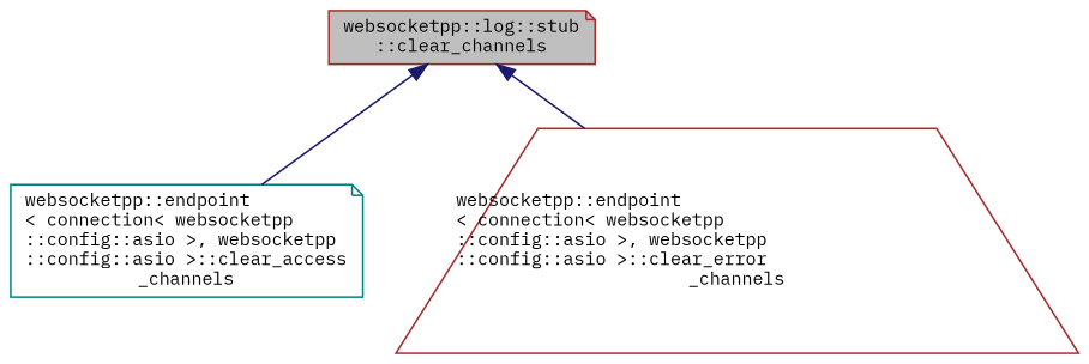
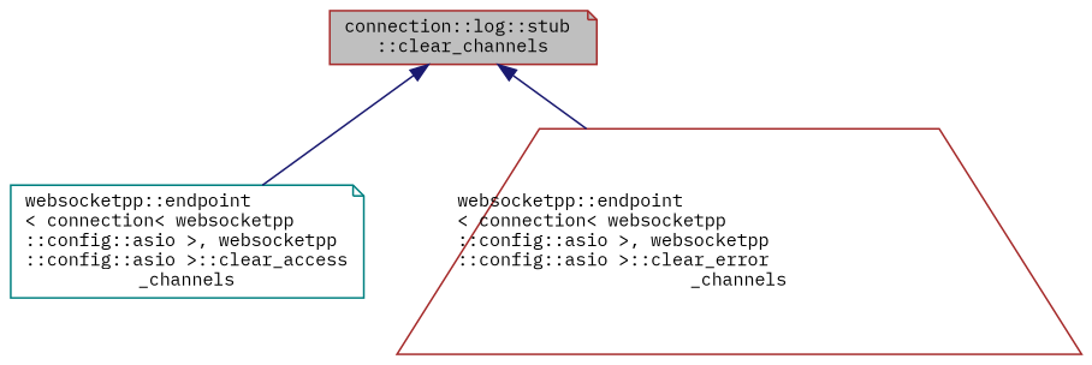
  digraph {
    rankdir=TB
    fontname="IBM Plex Mono"
    node [color=brown fillcolor=white fontname="IBM Plex Mono" fontsize=10 shape=note style=filled]
    edge [color=midnightblue dir=back fontname="IBM Plex Mono" fontsize=10 labelfontname=Helvetica labelfontsize=10 style=solid]
-   n1 [fillcolor=grey75 fontcolor=black height=0.2 label="websocketpp::log::stub\l::clear_channels" width=0.4]
+   n1 [fillcolor=grey75 fontcolor=black height=0.2 label="connection::log::stub\l::clear_channels" width=0.4]
    n2 [color=teal height=0.2 label="websocketpp::endpoint\l\< connection\< websocketpp\l::config::asio \>, websocketpp\l::config::asio \>::clear_access\l_channels" width=0.4]
    n3 [height=0.2 label="websocketpp::endpoint\l\< connection\< websocketpp\l::config::asio \>, websocketpp\l::config::asio \>::clear_error\l_channels" shape=trapezium width=0.4]
    n1 -> n2
    n1 -> n3
  }
